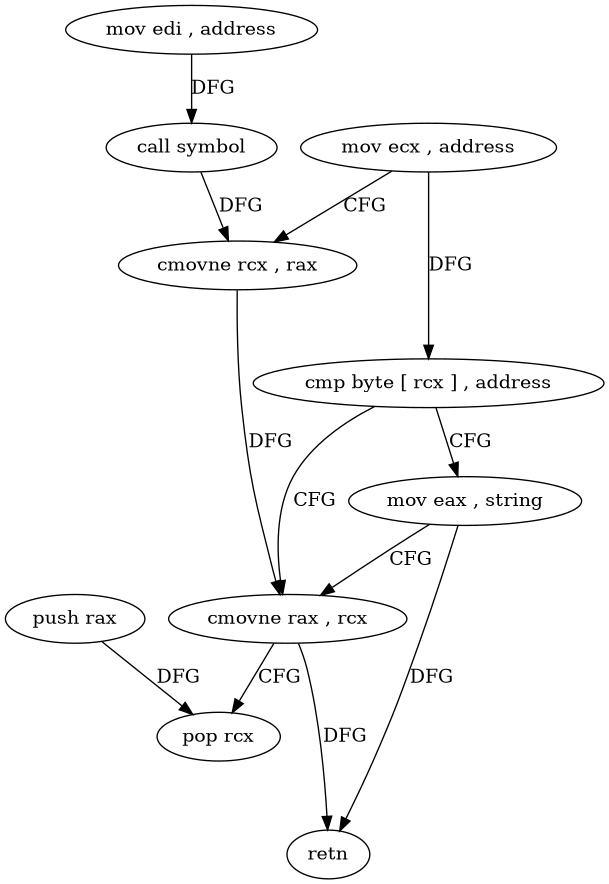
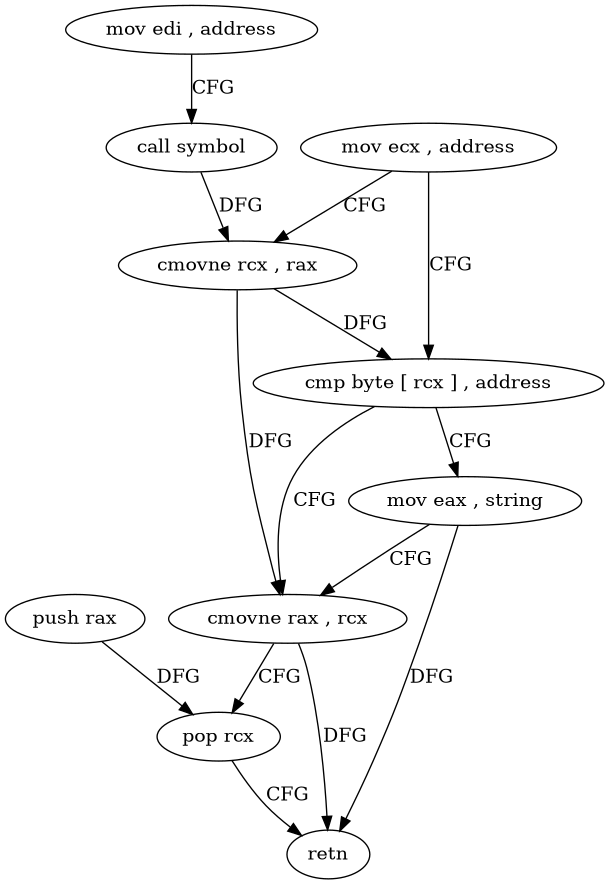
  digraph {
    n1 [label="push rax"]
    n2 [label="pop rcx"]
    n3 [label="mov edi , address"]
    n4 [label="call symbol"]
    n5 [label=retn]
    n6 [label="cmovne rcx , rax"]
    n7 [label="cmp byte [ rcx ] , address"]
    n8 [label="cmovne rax , rcx"]
    n9 [label="mov ecx , address"]
    n10 [label="mov eax , string"]
    n1 -> n2 [label=DFG]
-   n3 -> n4 [label=DFG]
+   n2 -> n5 [label=CFG]
+   n3 -> n4 [label=CFG]
    n4 -> n6 [label=DFG]
+   n6 -> n7 [label=DFG]
    n6 -> n8 [label=DFG]
    n7 -> n8 [label=CFG]
    n7 -> n10 [label=CFG]
    n8 -> n2 [label=CFG]
    n8 -> n5 [label=DFG]
    n9 -> n6 [label=CFG]
-   n9 -> n7 [label=DFG]
+   n9 -> n7 [label=CFG]
    n10 -> n5 [label=DFG]
    n10 -> n8 [label=CFG]
  }
